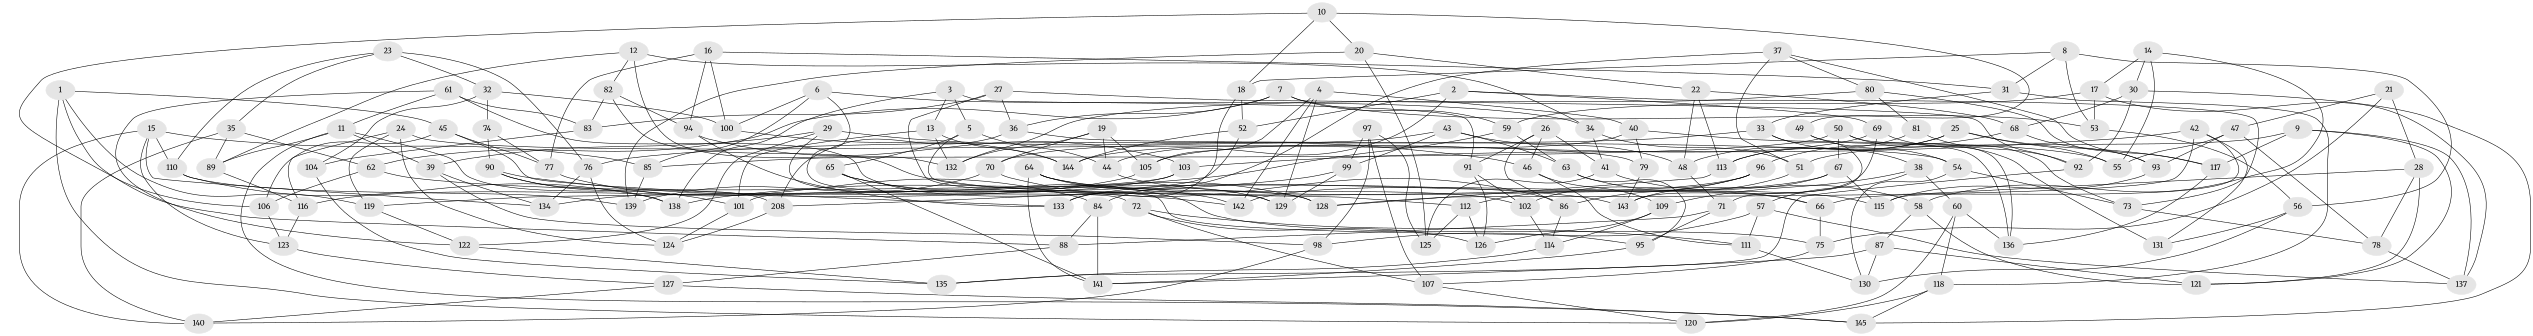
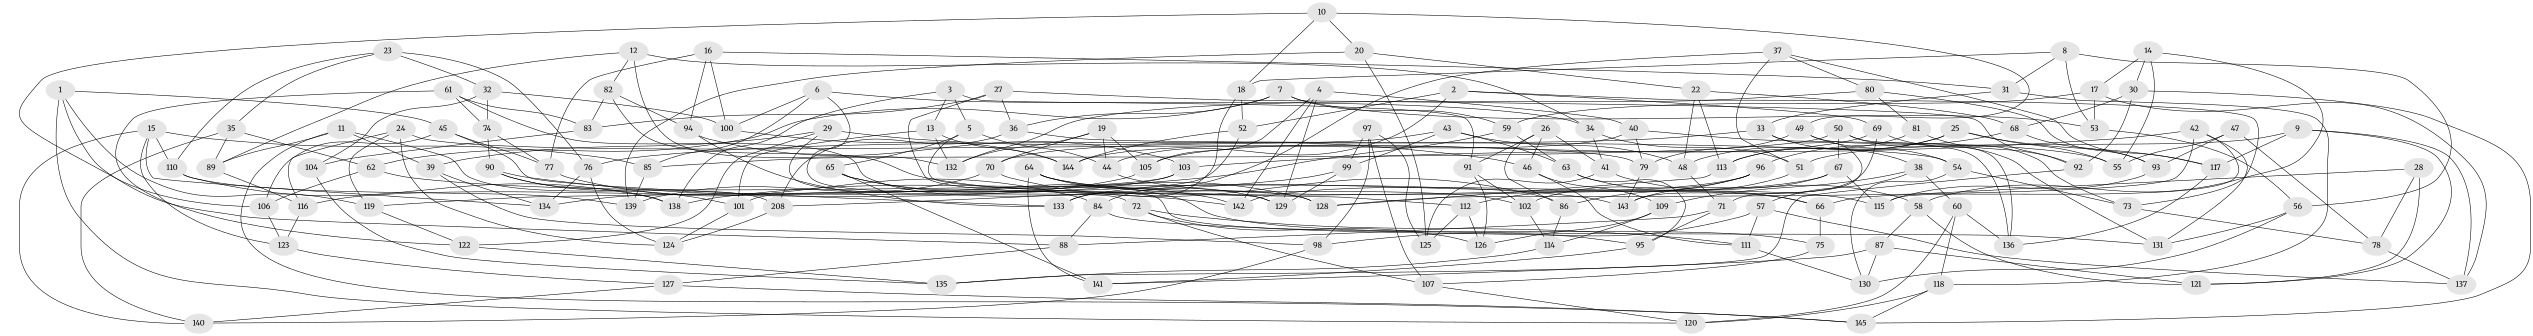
  graph {
    fontname=Merriweather
    node [color=gray90 fontname=Merriweather style=filled]
    edge [fontname=Merriweather]
    1
    45
    88
    119
    120
    106
    77
    133
    127
    122
    2
    44
    52
    69
    73
    115
    101
    144
    105
    143
    78
    3
    5
    13
    91
    138
    65
    112
    132
    102
    126
    4
    40
    129
    142
    55
    79
    116
    75
    141
    125
    6
    34
    85
    95
    100
    51
    41
    139
    7
    36
    53
    59
    62
    n55 [label=208]
    54
    56
    63
    8
    18
    31
    33
    118
    131
    130
    9
    117
    121
    137
    86
    136
    10
    20
    49
    22
    123
    11
    39
    89
    145
    134
    98
    124
    12
    82
    94
    83
    128
    14
    17
    30
    58
    68
    92
    87
    15
    140
    110
    16
    84
    103
    19
    70
    48
    113
-   21
    28
    47
    66
    93
    107
    81
    71
    96
    23
    32
    35
    76
    74
    104
    24
    25
    26
    46
    109
    111
    114
    27
    135
    29
    72
    38
    90
    57
    60
    37
    80
    42
    43
    99
    50
    67
    61
    64
    97
    1 -- 45
    1 -- 88
    1 -- 119
    1 -- 120
    45 -- 106
    45 -- 77
    45 -- 133
    88 -- 127
    119 -- 122
    106 -- 123
    77 -- 84
    127 -- 145
    127 -- 140
    122 -- 135
    2 -- 44
    2 -- 52
    2 -- 69
    2 -- 73
    44 -- 115
    52 -- 101
    52 -- 144
    69 -- 73
    69 -- 105
    69 -- 143
    73 -- 78
    101 -- 124
    105 -- 116
    78 -- 137
    3 -- 5
    3 -- 13
    3 -- 91
    3 -- 138
    5 -- 44
    5 -- 65
    5 -- 112
    13 -- 101
    13 -- 144
    13 -- 132
    91 -- 102
    91 -- 126
    65 -- 142
    65 -- 75
    65 -- 141
    112 -- 126
    112 -- 125
    102 -- 114
    4 -- 105
    4 -- 40
    4 -- 129
    4 -- 142
    40 -- 144
    40 -- 55
    40 -- 79
    79 -- 143
    116 -- 123
    75 -- 107
    6 -- 34
    6 -- 85
    6 -- 95
    6 -- 100
    34 -- 51
    34 -- 41
    85 -- 139
    95 -- 141
    100 -- 144
    51 -- 86
    41 -- 125
    41 -- 58
    7 -- 36
    7 -- 53
    7 -- 59
    7 -- 62
    36 -- n55
    36 -- 54
    53 -- 56
    59 -- 138
    59 -- 63
    62 -- 106
    62 -- 143
    n55 -- 124
    54 -- 73
    54 -- 130
    56 -- 131
    56 -- 130
    63 -- 95
    63 -- 66
    8 -- 53
    8 -- 56
    8 -- 18
    8 -- 31
    18 -- 133
    18 -- 52
    31 -- 33
    31 -- 118
    33 -- 71
    33 -- 76
    33 -- 38
    118 -- 120
    118 -- 145
    9 -- 51
    9 -- 117
    9 -- 121
    9 -- 137
    117 -- 136
    86 -- 114
    10 -- 106
    10 -- 18
    10 -- 20
    10 -- 49
    20 -- 125
    20 -- 139
    20 -- 22
+   49 -- 79
    49 -- 54
    49 -- 136
    22 -- 68
    22 -- 48
    22 -- 113
    123 -- 127
    11 -- n55
    11 -- 39
    11 -- 89
    11 -- 145
    39 -- 134
    39 -- 98
    89 -- 116
    98 -- 140
    12 -- 132
    12 -- 34
    12 -- 89
    12 -- 82
    82 -- 94
    82 -- 83
    82 -- 128
    94 -- 133
    94 -- 103
    83 -- 104
    14 -- 55
    14 -- 17
    14 -- 30
    14 -- 58
    17 -- 53
    17 -- 59
    17 -- 137
    30 -- 145
    30 -- 68
    30 -- 92
    58 -- 121
    58 -- 87
    68 -- 93
    68 -- 96
    92 -- 135
    87 -- 141
    87 -- 130
    87 -- 121
    15 -- 85
    15 -- 123
    15 -- 134
    15 -- 140
    15 -- 110
    110 -- 138
    110 -- 139
    16 -- 77
    16 -- 100
    16 -- 31
    16 -- 94
    84 -- 88
-   84 -- 141
+   84 -- 131
    103 -- 119
    103 -- 134
    19 -- 44
    19 -- 105
    19 -- 132
    19 -- 70
    70 -- 139
    70 -- 86
    48 -- 71
    113 -- 128
-   21 -- 75
-   21 -- 28
-   21 -- 47
    28 -- 78
    28 -- 121
    28 -- 66
    47 -- 78
    47 -- 55
    47 -- 93
    66 -- 75
    93 -- 115
    107 -- 120
    81 -- 92
    81 -- 113
    71 -- 88
    71 -- 95
    96 -- 133
    96 -- 112
    96 -- 102
    23 -- 110
    23 -- 32
    23 -- 35
    23 -- 76
    32 -- 100
    32 -- 74
    32 -- 104
    35 -- 62
    35 -- 89
    35 -- 140
    76 -- 134
    76 -- 124
    74 -- 77
    74 -- 90
    104 -- 135
    24 -- 119
    24 -- 79
    24 -- 116
    24 -- 124
    25 -- 55
    25 -- 117
    25 -- 48
    25 -- 113
    26 -- 91
    26 -- 41
    26 -- 86
    26 -- 46
    46 -- 109
    46 -- 111
    109 -- 126
    109 -- 114
    111 -- 130
    114 -- 135
    27 -- 129
    27 -- 36
    27 -- 83
    27 -- 92
    29 -- 122
    29 -- 39
    29 -- 46
    29 -- 72
    72 -- 126
    72 -- 107
    72 -- 111
    38 -- 109
    38 -- 57
    38 -- 60
    90 -- 101
    90 -- 138
    90 -- 142
    57 -- 137
    57 -- 98
    57 -- 111
    60 -- 120
    60 -- 118
    60 -- 136
    37 -- 51
    37 -- 117
    37 -- 84
    37 -- 80
    80 -- 132
    80 -- 93
    80 -- 81
    42 -- 115
    42 -- 131
    42 -- 128
    42 -- 103
    43 -- 63
    43 -- 70
    43 -- 48
    43 -- 99
    99 -- 129
    99 -- n55
    50 -- 85
    50 -- 131
    50 -- 136
    50 -- 67
    67 -- 115
    67 -- 143
    67 -- 142
    61 -- 122
    61 -- 83
    61 -- 128
-   61 -- 11
+   61 -- 74
    64 -- 102
    64 -- 129
    64 -- 141
    64 -- 66
    97 -- 125
    97 -- 98
    97 -- 107
    97 -- 99
  }
